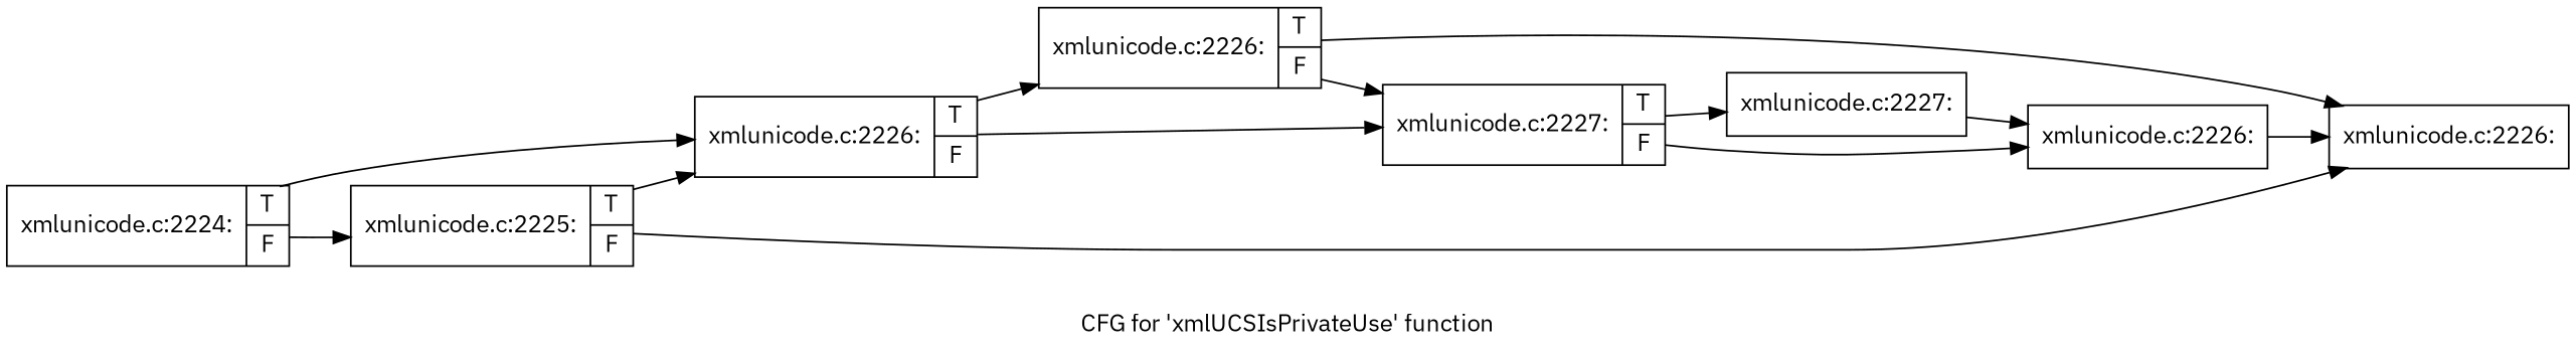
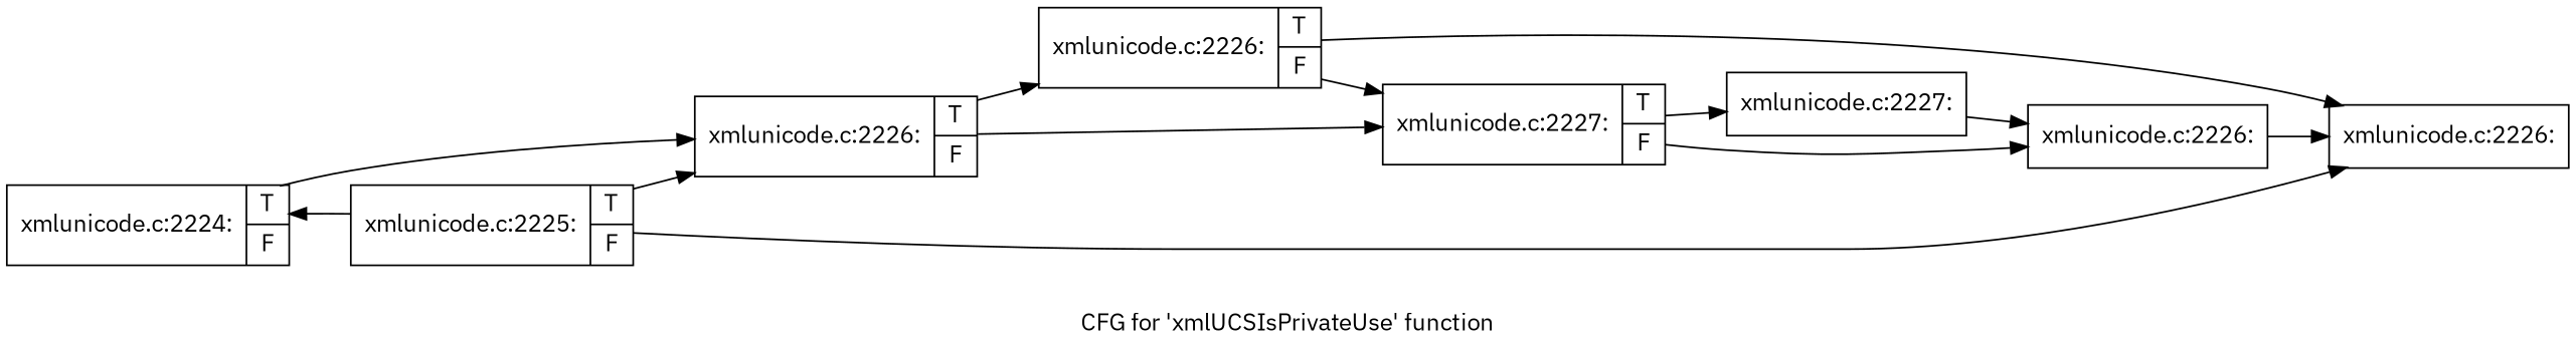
  digraph {
    label="CFG for 'xmlUCSIsPrivateUse' function"
    rankdir=LR
    fontname="IBM Plex Sans"
    node [shape=record fontname="IBM Plex Sans"]
    edge [fontname="IBM Plex Sans"]
    n1 [label="{xmlunicode.c:2224:|{<s0>T|<s1>F}}"]
    n2 [label="{xmlunicode.c:2225:|{<s0>T|<s1>F}}"]
    n3 [label="{xmlunicode.c:2226:|{<s0>T|<s1>F}}"]
    n4 [label="{xmlunicode.c:2226:}"]
    n5 [label="{xmlunicode.c:2226:|{<s0>T|<s1>F}}"]
    n6 [label="{xmlunicode.c:2227:|{<s0>T|<s1>F}}"]
    n7 [label="{xmlunicode.c:2227:}"]
    n8 [label="{xmlunicode.c:2226:}"]
-   n1 -> n2
+   n2 -> n1
    n1 -> n3
    n2 -> n3
    n2 -> n4
    n3 -> n5
    n3 -> n6
    n5 -> n4
    n5 -> n6
    n6 -> n7
    n6 -> n8
    n7 -> n8
    n8 -> n4
  }
